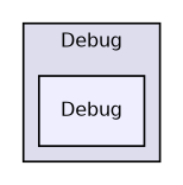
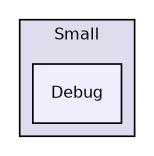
  digraph {
    compound=true
    n1 [fillcolor="#eeeeff" fontname=Helvetica fontsize=10 label=Debug pencolor=black shape=box style=filled]
    subgraph cluster_1 {
      bgcolor="#ddddee"
      fontname=Helvetica
      fontsize=10
-     label=Debug
+     label=Small
      pencolor=black
      n1
    }
  }
